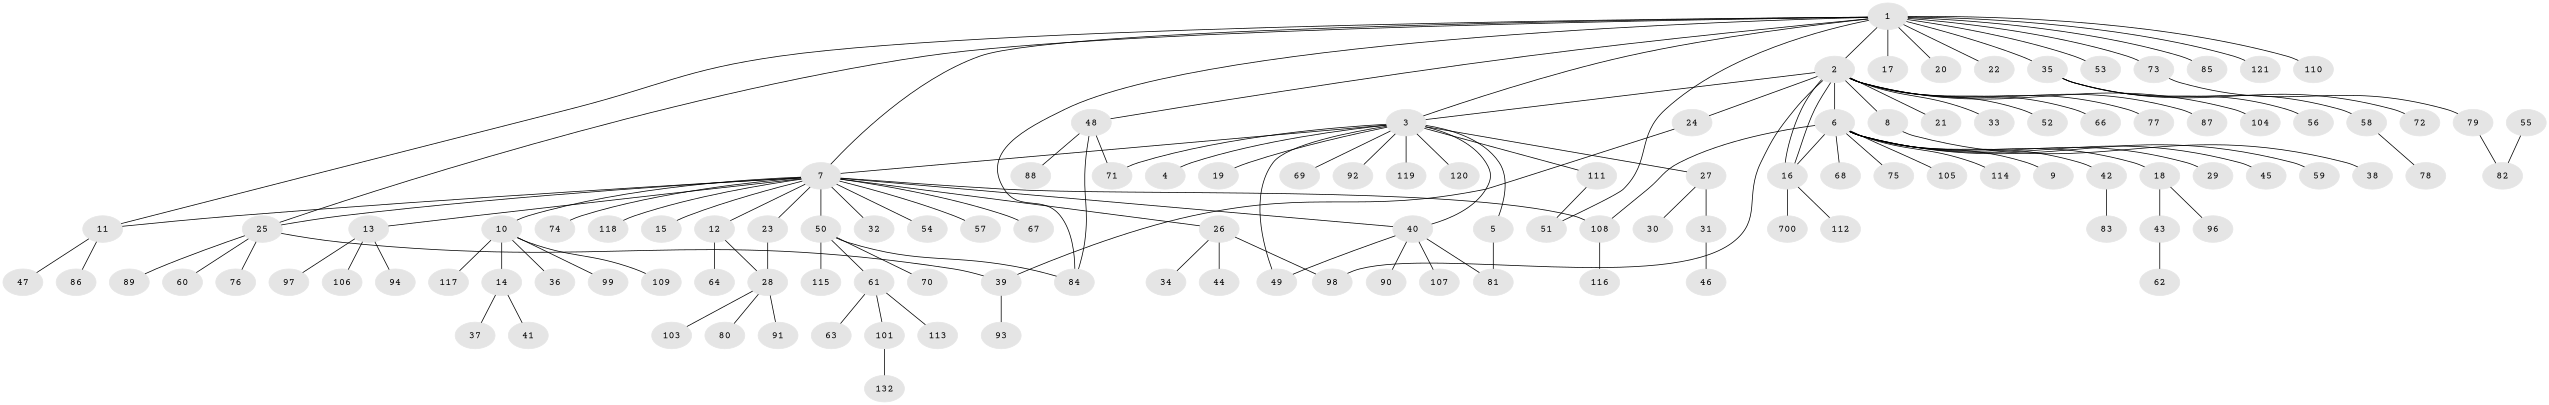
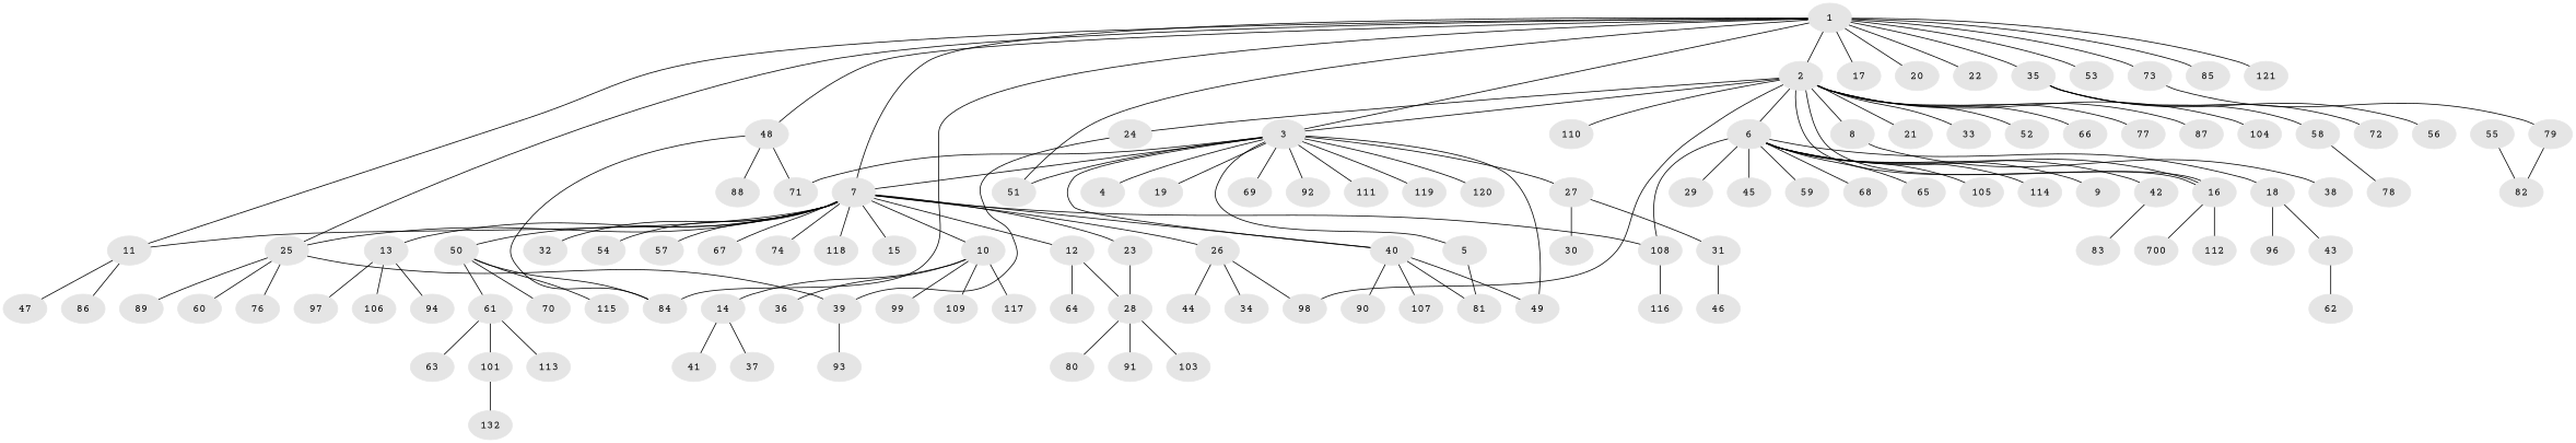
  graph {
    fontname="Courier Prime"
    node [color=gray90 fontname="Courier Prime" style=filled]
    edge [fontname="Courier Prime"]
    1
    2
    3
    7
    11
    17
    20
    22
    25
    35
    48
    51
    53
    73
    84
    85
    121
    6
    8
    16
    21
    24
    33
    52
    66
    77
    87
    98
    104
    110
    4
    5
    19
    27
    40
    49
    69
    71
    92
    111
    119
    120
    108
    10
    12
    13
    15
    23
    26
    32
    50
    54
    57
    67
    74
    118
    47
    86
    39
    60
    76
    89
    56
    58
    72
    88
    79
    9
    18
    29
    42
    45
    59
    68
-   75
+   75 [label=65]
    105
    114
    38
    n79 [label=700]
    112
    81
    30
    31
    90
    107
    43
    96
    83
    116
    14
    36
    99
    109
    117
    28
    64
    94
    97
    106
    34
    44
    61
    70
    115
    37
    41
    80
    91
    103
    62
    93
    46
    78
    55
    82
    63
    101
    113
    n119 [label=132]
    1 -- 2
    1 -- 3
    1 -- 7
    1 -- 11
    1 -- 17
    1 -- 20
    1 -- 22
    1 -- 25
    1 -- 35
    1 -- 48
    1 -- 51
    1 -- 53
    1 -- 73
    1 -- 84
    1 -- 85
    1 -- 121
    2 -- 3
    2 -- 6
    2 -- 8
    2 -- 16
    2 -- 16
    2 -- 21
    2 -- 24
    2 -- 33
    2 -- 52
    2 -- 66
    2 -- 77
    2 -- 87
    2 -- 98
    2 -- 104
-   1 -- 110
+   2 -- 110
    3 -- 7
-   111 -- 51
+   3 -- 51
    3 -- 4
    3 -- 5
    3 -- 19
    3 -- 27
    3 -- 40
    3 -- 49
    3 -- 69
    3 -- 71
    3 -- 92
    3 -- 111
    3 -- 119
    3 -- 120
    7 -- 11
    7 -- 25
    7 -- 40
    7 -- 108
    7 -- 10
    7 -- 12
    7 -- 13
    7 -- 15
    7 -- 23
    7 -- 26
    7 -- 32
    7 -- 50
    7 -- 54
    7 -- 57
    7 -- 67
    7 -- 74
    7 -- 118
    11 -- 47
    11 -- 86
    25 -- 39
    25 -- 60
    25 -- 76
    25 -- 89
    35 -- 56
    35 -- 58
    35 -- 72
    48 -- 84
    48 -- 71
    48 -- 88
    73 -- 79
    6 -- 16
    6 -- 108
    6 -- 9
    6 -- 18
    6 -- 29
    6 -- 42
    6 -- 45
    6 -- 59
    6 -- 68
    6 -- 75
    6 -- 105
    6 -- 114
    8 -- 38
    16 -- n79
    16 -- 112
    24 -- 39
    5 -- 81
    27 -- 30
    27 -- 31
    40 -- 49
    40 -- 81
    40 -- 90
    40 -- 107
    108 -- 116
    10 -- 14
    10 -- 36
    10 -- 99
    10 -- 109
    10 -- 117
    12 -- 28
    12 -- 64
    13 -- 94
    13 -- 97
    13 -- 106
    23 -- 28
    26 -- 98
    26 -- 34
    26 -- 44
    50 -- 84
    50 -- 61
    50 -- 70
    50 -- 115
    39 -- 93
    58 -- 78
    79 -- 82
    18 -- 43
    18 -- 96
    42 -- 83
    31 -- 46
    43 -- 62
    14 -- 37
    14 -- 41
    28 -- 80
    28 -- 91
    28 -- 103
    61 -- 63
    61 -- 101
    61 -- 113
    55 -- 82
    101 -- n119
  }
